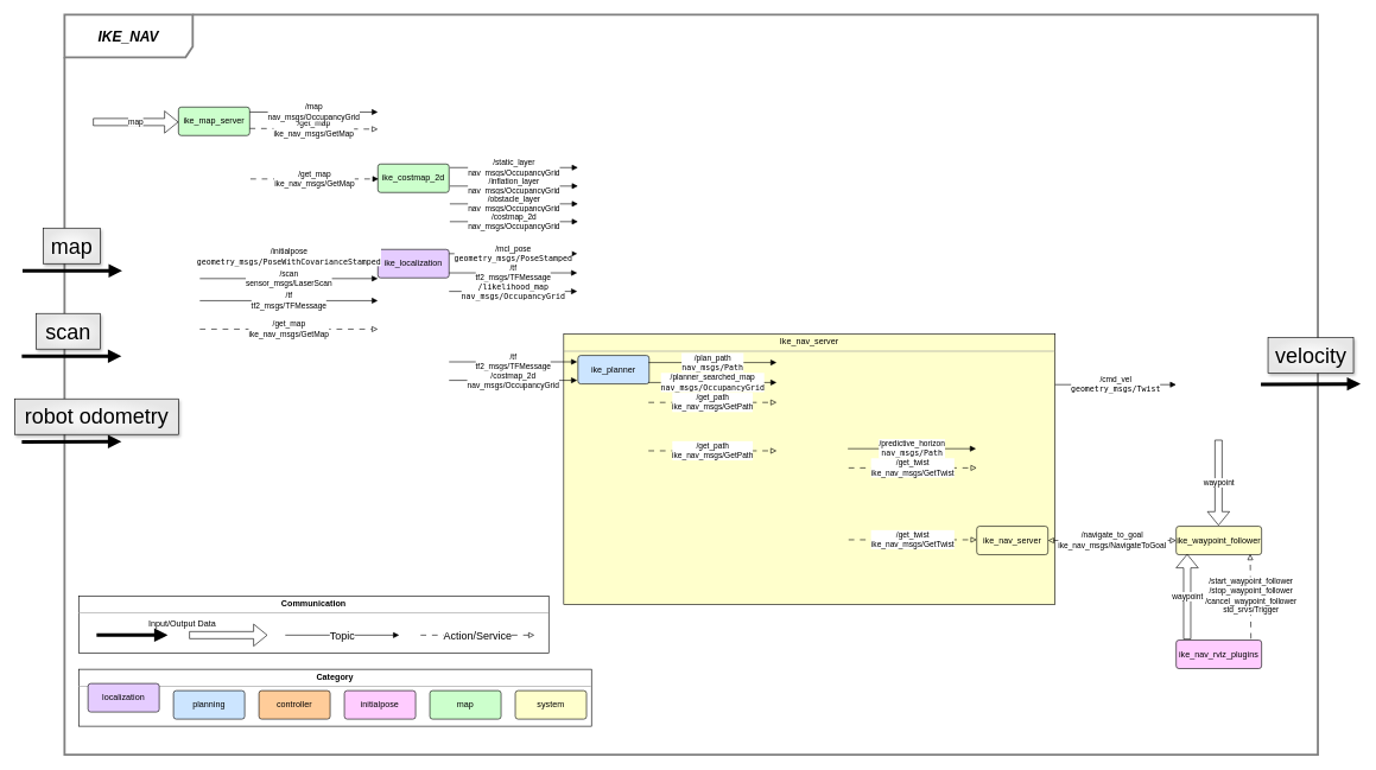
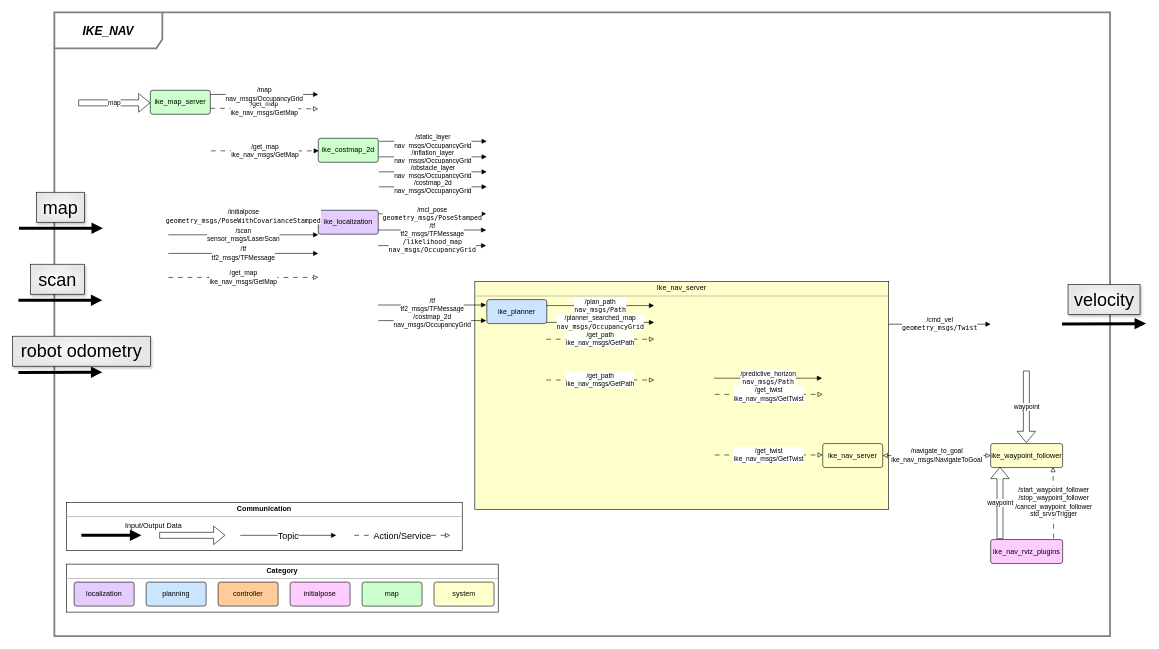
  <mxCell id="0" />
  <mxCell id="1" parent="0" />
  <mxCell id="2" value="&lt;font size=&quot;1&quot;&gt;&lt;i&gt;&lt;b style=&quot;font-size: 20px;&quot;&gt;IKE_NAV&lt;/b&gt;&lt;/i&gt;&lt;/font&gt;" style="shape=umlFrame;whiteSpace=wrap;html=1;pointerEvents=0;strokeWidth=3;width=180;height=60;strokeColor=#808080;movable=0;resizable=0;rotatable=0;deletable=0;editable=0;locked=1;connectable=0;" parent="1" vertex="1"><mxGeometry x="90" y="20" width="1760" height="1040" as="geometry" /></mxCell>
  <mxCell id="3" value="" style="html=1;verticalAlign=bottom;endArrow=block;rounded=0;strokeWidth=5;" parent="1" edge="1"><mxGeometry width="80" relative="1" as="geometry"><mxPoint x="30" y="500" as="sourcePoint" /><mxPoint x="170" y="500" as="targetPoint" /></mxGeometry></mxCell>
  <mxCell id="4" value="&lt;font style=&quot;font-size: 30px;&quot;&gt;map&lt;/font&gt;" style="text;html=1;align=center;verticalAlign=middle;resizable=0;points=[];autosize=1;strokeColor=default;fillColor=default;gradientColor=#E6E6E6;glass=0;shadow=1;rounded=0;gradientDirection=radial;flipV=0;flipH=1;" parent="1" vertex="1"><mxGeometry x="60" y="320" width="80" height="50" as="geometry" /></mxCell>
  <mxCell id="5" value="" style="html=1;verticalAlign=bottom;endArrow=block;rounded=0;strokeWidth=5;" parent="1" edge="1"><mxGeometry width="80" relative="1" as="geometry"><mxPoint x="31" y="380" as="sourcePoint" /><mxPoint x="171" y="380" as="targetPoint" /></mxGeometry></mxCell>
  <mxCell id="6" value="" style="html=1;verticalAlign=bottom;endArrow=block;rounded=0;strokeWidth=5;" parent="1" edge="1"><mxGeometry width="80" relative="1" as="geometry"><mxPoint x="30" y="620.5" as="sourcePoint" /><mxPoint x="170" y="620" as="targetPoint" /></mxGeometry></mxCell>
  <mxCell id="7" value="&lt;font style=&quot;font-size: 30px;&quot;&gt;scan&lt;/font&gt;" style="text;html=1;align=center;verticalAlign=middle;resizable=0;points=[];autosize=1;strokeColor=default;fillColor=default;gradientColor=#E6E6E6;glass=0;shadow=1;rounded=0;gradientDirection=radial;flipV=0;flipH=1;" parent="1" vertex="1"><mxGeometry x="50" y="440" width="90" height="50" as="geometry" /></mxCell>
  <mxCell id="8" value="&lt;font style=&quot;font-size: 30px;&quot;&gt;robot odometry&lt;br&gt;&lt;/font&gt;" style="text;html=1;align=center;verticalAlign=middle;resizable=0;points=[];autosize=1;strokeColor=default;fillColor=default;gradientColor=#E6E6E6;glass=0;shadow=1;rounded=0;gradientDirection=radial;flipV=0;flipH=1;" parent="1" vertex="1"><mxGeometry x="20" y="560" width="230" height="50" as="geometry" /></mxCell>
  <mxCell id="9" value="" style="group" parent="1" vertex="1" connectable="0"><mxGeometry x="130" y="100" width="400" height="40" as="geometry" /></mxCell>
  <mxCell id="10" value="&lt;div&gt;map&lt;/div&gt;" style="endArrow=block;endFill=1;html=1;rounded=0;shape=flexArrow;" parent="9" edge="1"><mxGeometry width="160" relative="1" as="geometry"><mxPoint y="71" as="sourcePoint" /><mxPoint x="120" y="71" as="targetPoint" /></mxGeometry></mxCell>
  <mxCell id="11" value="ike_map_server" style="rounded=1;arcSize=10;whiteSpace=wrap;html=1;align=center;fillColor=#CCFFCC;" parent="9" vertex="1"><mxGeometry x="120" y="50" width="100" height="40" as="geometry" /></mxCell>
  <mxCell id="12" value="&lt;div&gt;/get_map&lt;/div&gt;&lt;div&gt;ike_nav_msgs/GetMap&lt;br&gt;&lt;/div&gt;" style="endArrow=block;endSize=6;endFill=0;html=1;rounded=0;exitX=1;exitY=0.75;exitDx=0;exitDy=0;dashed=1;dashPattern=8 8;" parent="9" source="11" edge="1"><mxGeometry width="160" relative="1" as="geometry"><mxPoint x="230" y="81" as="sourcePoint" /><mxPoint x="400" y="81" as="targetPoint" /></mxGeometry></mxCell>
  <mxCell id="13" value="&lt;div&gt;/map&lt;/div&gt;&lt;span style=&quot;background-color: transparent;&quot;&gt;nav_msgs/OccupancyGrid&lt;/span&gt;" style="endArrow=block;endSize=6;endFill=1;html=1;rounded=0;exitX=1;exitY=0.5;exitDx=0;exitDy=0;" parent="9" edge="1"><mxGeometry width="160" relative="1" as="geometry"><mxPoint x="220" y="57" as="sourcePoint" /><mxPoint x="400" y="57" as="targetPoint" /></mxGeometry></mxCell>
  <mxCell id="14" value="" style="group" parent="1" vertex="1" connectable="0"><mxGeometry x="351" y="230" width="460" height="81" as="geometry" /></mxCell>
  <mxCell id="15" value="ike_costmap_2d" style="rounded=1;arcSize=10;whiteSpace=wrap;html=1;align=center;fillColor=#CCFFCC;" parent="14" vertex="1"><mxGeometry x="179" width="100" height="40" as="geometry" /></mxCell>
  <mxCell id="16" value="&lt;div&gt;/get_map&lt;/div&gt;&lt;div&gt;ike_nav_msgs/GetMap&lt;br&gt;&lt;/div&gt;" style="endArrow=block;endSize=6;endFill=1;html=1;rounded=0;exitX=1;exitY=0.75;exitDx=0;exitDy=0;dashed=1;dashPattern=8 8;" parent="14" edge="1"><mxGeometry width="160" relative="1" as="geometry"><mxPoint y="21" as="sourcePoint" /><mxPoint x="180" y="21" as="targetPoint" /></mxGeometry></mxCell>
  <mxCell id="17" value="" style="group" parent="14" vertex="1" connectable="0"><mxGeometry x="280" y="5" width="180" height="76" as="geometry" /></mxCell>
  <mxCell id="18" value="&lt;div&gt;/static_layer&lt;/div&gt;&lt;span style=&quot;background-color: transparent;&quot;&gt;nav_msgs/OccupancyGrid&lt;/span&gt;" style="endArrow=block;endSize=6;endFill=1;html=1;rounded=0;exitX=1;exitY=0.5;exitDx=0;exitDy=0;" parent="17" edge="1"><mxGeometry width="160" relative="1" as="geometry"><mxPoint as="sourcePoint" /><mxPoint x="180" as="targetPoint" /></mxGeometry></mxCell>
  <mxCell id="19" value="&lt;div&gt;/inflation_layer&lt;/div&gt;&lt;span style=&quot;background-color: transparent;&quot;&gt;nav_msgs/OccupancyGrid&lt;/span&gt;" style="endArrow=block;endSize=6;endFill=1;html=1;rounded=0;exitX=1;exitY=0.5;exitDx=0;exitDy=0;" parent="17" edge="1"><mxGeometry width="160" relative="1" as="geometry"><mxPoint y="26" as="sourcePoint" /><mxPoint x="180" y="26" as="targetPoint" /></mxGeometry></mxCell>
  <mxCell id="20" value="&lt;div&gt;/obstacle_layer&lt;/div&gt;&lt;span style=&quot;background-color: transparent;&quot;&gt;nav_msgs/OccupancyGrid&lt;/span&gt;" style="endArrow=block;endSize=6;endFill=1;html=1;rounded=0;exitX=1;exitY=0.5;exitDx=0;exitDy=0;" parent="17" edge="1"><mxGeometry width="160" relative="1" as="geometry"><mxPoint y="51" as="sourcePoint" /><mxPoint x="180" y="51" as="targetPoint" /></mxGeometry></mxCell>
  <mxCell id="21" value="&lt;div&gt;/costmap_2d&lt;/div&gt;nav_msgs/OccupancyGrid" style="endArrow=block;endSize=6;endFill=1;html=1;rounded=0;exitX=1;exitY=0.75;exitDx=0;exitDy=0;" parent="17" edge="1"><mxGeometry width="160" relative="1" as="geometry"><mxPoint y="76" as="sourcePoint" /><mxPoint x="180" y="76" as="targetPoint" /></mxGeometry></mxCell>
  <mxCell id="22" value="" style="group" parent="1" vertex="1" connectable="0"><mxGeometry x="280" y="350" width="530" height="110" as="geometry" /></mxCell>
  <mxCell id="23" value="&lt;div&gt;ike_localization&lt;/div&gt;" style="rounded=1;arcSize=10;whiteSpace=wrap;html=1;align=center;fillColor=#E5CCFF;" parent="22" vertex="1"><mxGeometry x="250" width="100" height="40" as="geometry" /></mxCell>
  <mxCell id="24" value="" style="group" parent="22" vertex="1" connectable="0"><mxGeometry y="10" width="250" height="100" as="geometry" /></mxCell>
  <mxCell id="25" value="&lt;div&gt;/scan&lt;/div&gt;&lt;div&gt;sensor_msgs/LaserScan&lt;br&gt;&lt;/div&gt;" style="endArrow=block;endSize=6;endFill=1;html=1;rounded=0;exitX=1;exitY=0.5;exitDx=0;exitDy=0;" parent="24" edge="1"><mxGeometry width="160" relative="1" as="geometry"><mxPoint y="31" as="sourcePoint" /><mxPoint x="250" y="31" as="targetPoint" /></mxGeometry></mxCell>
  <mxCell id="26" value="&lt;div&gt;/get_map&lt;/div&gt;&lt;div&gt;ike_nav_msgs/GetMap&lt;br&gt;&lt;/div&gt;" style="endArrow=block;endSize=6;endFill=0;html=1;rounded=0;exitX=1;exitY=0.75;exitDx=0;exitDy=0;dashed=1;dashPattern=8 8;" parent="24" edge="1"><mxGeometry width="160" relative="1" as="geometry"><mxPoint y="102" as="sourcePoint" /><mxPoint x="250" y="102" as="targetPoint" /></mxGeometry></mxCell>
  <mxCell id="27" value="&lt;div&gt;/tf&lt;/div&gt;&lt;div&gt;tf2_msgs/TFMessage&lt;br&gt;&lt;/div&gt;" style="endArrow=block;endSize=6;endFill=1;html=1;rounded=0;exitX=1;exitY=0.5;exitDx=0;exitDy=0;" parent="24" edge="1"><mxGeometry width="160" relative="1" as="geometry"><mxPoint y="62" as="sourcePoint" /><mxPoint x="250" y="62" as="targetPoint" /></mxGeometry></mxCell>
  <mxCell id="28" value="&lt;div&gt;/initialpose&lt;/div&gt;&lt;div&gt;&lt;code&gt;geometry_msgs/PoseWithCovarianceStamped&lt;/code&gt;&lt;/div&gt;" style="endArrow=block;endSize=6;endFill=1;html=1;rounded=0;exitX=1;exitY=0.5;exitDx=0;exitDy=0;" parent="24" edge="1"><mxGeometry width="160" relative="1" as="geometry"><mxPoint as="sourcePoint" /><mxPoint x="250" as="targetPoint" /></mxGeometry></mxCell>
  <mxCell id="29" value="" style="group" parent="22" vertex="1" connectable="0"><mxGeometry x="350" y="6" width="180" height="53" as="geometry" /></mxCell>
  <mxCell id="30" value="&lt;div&gt;/tf&lt;/div&gt;&lt;div&gt;tf2_msgs/TFMessage&lt;br&gt;&lt;/div&gt;" style="endArrow=block;endSize=6;endFill=1;html=1;rounded=0;exitX=1;exitY=0.5;exitDx=0;exitDy=0;" parent="29" edge="1"><mxGeometry width="160" relative="1" as="geometry"><mxPoint y="27" as="sourcePoint" /><mxPoint x="180" y="27" as="targetPoint" /></mxGeometry></mxCell>
  <mxCell id="31" value="&lt;div&gt;/mcl_pose&lt;/div&gt;&lt;div&gt;&lt;code&gt;geometry_msgs/PoseStamped&lt;/code&gt;&lt;/div&gt;" style="endArrow=block;endSize=6;endFill=1;html=1;rounded=0;exitX=1;exitY=0.5;exitDx=0;exitDy=0;" parent="29" edge="1"><mxGeometry width="160" relative="1" as="geometry"><mxPoint as="sourcePoint" /><mxPoint x="180" as="targetPoint" /></mxGeometry></mxCell>
  <mxCell id="32" value="&lt;code&gt;/likelihood_map&lt;/code&gt;&lt;div&gt;&lt;code&gt;nav_msgs/OccupancyGrid&lt;/code&gt;&lt;/div&gt;" style="endArrow=block;endSize=6;endFill=1;html=1;rounded=0;exitX=1;exitY=0.5;exitDx=0;exitDy=0;" parent="29" edge="1"><mxGeometry width="160" relative="1" as="geometry"><mxPoint y="53" as="sourcePoint" /><mxPoint x="180" y="53" as="targetPoint" /></mxGeometry></mxCell>
  <mxCell id="33" value="" style="group" parent="1" vertex="1" connectable="0"><mxGeometry x="110" y="940" width="720" height="80" as="geometry" /></mxCell>
  <mxCell id="34" value="&lt;p style=&quot;margin:0px;margin-top:4px;text-align:center;&quot;&gt;&lt;b&gt;Category&lt;/b&gt;&lt;br&gt;&lt;/p&gt;&lt;hr size=&quot;1&quot;&gt;&lt;div style=&quot;height:2px;&quot;&gt;&lt;/div&gt;" style="verticalAlign=top;align=left;overflow=fill;fontSize=12;fontFamily=Helvetica;html=1;whiteSpace=wrap;container=0;" parent="33" vertex="1"><mxGeometry width="720" height="80" as="geometry" /></mxCell>
- <mxCell id="35" value="&lt;div&gt;localization&lt;/div&gt;" style="rounded=1;arcSize=10;whiteSpace=wrap;html=1;align=center;fillColor=#E5CCFF;container=0;" parent="33" vertex="1"><mxGeometry x="13" y="20" width="100" height="40" as="geometry" /></mxCell>
+ <mxCell id="35" value="&lt;div&gt;localization&lt;/div&gt;" style="rounded=1;arcSize=10;whiteSpace=wrap;html=1;align=center;fillColor=#E5CCFF;container=0;" parent="33" vertex="1"><mxGeometry x="13" y="30" width="100" height="40" as="geometry" /></mxCell>
  <mxCell id="36" value="&lt;div&gt;map&lt;/div&gt;" style="rounded=1;arcSize=10;whiteSpace=wrap;html=1;align=center;fillColor=#CCFFCC;container=0;" parent="33" vertex="1"><mxGeometry x="493" y="30" width="100" height="40" as="geometry" /></mxCell>
  <mxCell id="37" value="&lt;div&gt;planning&lt;/div&gt;" style="rounded=1;arcSize=10;whiteSpace=wrap;html=1;align=center;fillColor=#CCE5FF;container=0;" parent="33" vertex="1"><mxGeometry x="133" y="30" width="100" height="40" as="geometry" /></mxCell>
  <mxCell id="38" value="controller" style="rounded=1;arcSize=10;whiteSpace=wrap;html=1;align=center;fillColor=#FFCC99;container=0;" parent="33" vertex="1"><mxGeometry x="253" y="30" width="100" height="40" as="geometry" /></mxCell>
  <mxCell id="39" value="initialpose" style="rounded=1;arcSize=10;whiteSpace=wrap;html=1;align=center;fillColor=#FFCCFF;container=0;" parent="33" vertex="1"><mxGeometry x="373" y="30" width="100" height="40" as="geometry" /></mxCell>
  <mxCell id="40" value="system" style="rounded=1;arcSize=10;whiteSpace=wrap;html=1;align=center;fillColor=#FFFFCC;container=0;" parent="33" vertex="1"><mxGeometry x="613" y="30" width="100" height="40" as="geometry" /></mxCell>
  <mxCell id="41" value="" style="group" parent="1" vertex="1" connectable="0"><mxGeometry x="630" y="469" width="1141" height="470" as="geometry" /></mxCell>
  <mxCell id="42" value="&lt;p style=&quot;margin:0px;margin-top:4px;text-align:center;&quot;&gt;Ike_nav_server&lt;br&gt;&lt;/p&gt;&lt;hr size=&quot;1&quot;&gt;&lt;div style=&quot;height:2px;&quot;&gt;&lt;/div&gt;" style="verticalAlign=top;align=left;overflow=fill;fontSize=12;fontFamily=Helvetica;html=1;whiteSpace=wrap;fillColor=#FFFFCC;movable=0;resizable=0;rotatable=0;deletable=0;editable=0;locked=1;connectable=0;" parent="41" vertex="1"><mxGeometry x="161" width="690" height="380" as="geometry" /></mxCell>
  <mxCell id="43" value="&lt;div&gt;ike_planner&lt;/div&gt;" style="rounded=1;arcSize=10;whiteSpace=wrap;html=1;align=center;fillColor=#CCE5FF;" parent="41" vertex="1"><mxGeometry x="181" y="30" width="100" height="40" as="geometry" /></mxCell>
  <mxCell id="44" value="&lt;div&gt;/plan_path&lt;/div&gt;&lt;div&gt;&lt;code&gt;nav_msgs/Path&lt;br&gt;&lt;/code&gt;&lt;/div&gt;" style="endArrow=block;endSize=6;endFill=1;html=1;rounded=0;exitX=1;exitY=0.5;exitDx=0;exitDy=0;" parent="41" edge="1"><mxGeometry width="160" relative="1" as="geometry"><mxPoint x="280" y="40" as="sourcePoint" /><mxPoint x="460" y="40" as="targetPoint" /></mxGeometry></mxCell>
  <mxCell id="45" value="&lt;div&gt;/planner_searched_map&lt;/div&gt;&lt;div&gt;&lt;code&gt;nav_msgs/OccupancyGrid&lt;br&gt;&lt;/code&gt;&lt;/div&gt;" style="endArrow=block;endSize=6;endFill=1;html=1;rounded=0;exitX=1;exitY=0.5;exitDx=0;exitDy=0;" parent="41" edge="1"><mxGeometry width="160" relative="1" as="geometry"><mxPoint x="280" y="68" as="sourcePoint" /><mxPoint x="460" y="68" as="targetPoint" /></mxGeometry></mxCell>
  <mxCell id="46" value="&lt;div&gt;/get_path&lt;/div&gt;ike_nav_msgs/GetPath" style="endArrow=block;endSize=6;endFill=0;html=1;rounded=0;exitX=1;exitY=0.75;exitDx=0;exitDy=0;dashed=1;dashPattern=8 8;" parent="41" edge="1"><mxGeometry width="160" relative="1" as="geometry"><mxPoint x="280" y="96" as="sourcePoint" /><mxPoint x="460" y="96" as="targetPoint" /></mxGeometry></mxCell>
  <mxCell id="47" value="&lt;div&gt;/get_path&lt;/div&gt;ike_nav_msgs/GetPath" style="endArrow=block;endSize=6;endFill=0;html=1;rounded=0;exitX=1;exitY=0.75;exitDx=0;exitDy=0;dashed=1;dashPattern=8 8;" parent="41" edge="1"><mxGeometry width="160" relative="1" as="geometry"><mxPoint x="280" y="164" as="sourcePoint" /><mxPoint x="460" y="164" as="targetPoint" /></mxGeometry></mxCell>
  <mxCell id="48" value="&lt;div&gt;/get_twist&lt;/div&gt;&lt;div&gt;ike_nav_msgs/GetTwist&lt;br&gt;&lt;/div&gt;" style="endArrow=block;endSize=6;endFill=0;html=1;rounded=0;exitX=1;exitY=0.75;exitDx=0;exitDy=0;dashed=1;dashPattern=8 8;" parent="41" edge="1"><mxGeometry width="160" relative="1" as="geometry"><mxPoint x="561" y="188" as="sourcePoint" /><mxPoint x="741" y="188" as="targetPoint" /></mxGeometry></mxCell>
  <mxCell id="49" value="&lt;div&gt;/predictive_horizon&lt;/div&gt;&lt;div&gt;&lt;code&gt;nav_msgs/Path&lt;br&gt;&lt;/code&gt;&lt;/div&gt;" style="endArrow=block;endSize=6;endFill=1;html=1;rounded=0;exitX=1;exitY=0.5;exitDx=0;exitDy=0;" parent="41" edge="1"><mxGeometry width="160" relative="1" as="geometry"><mxPoint x="560" y="161" as="sourcePoint" /><mxPoint x="740" y="161" as="targetPoint" /></mxGeometry></mxCell>
  <mxCell id="50" value="ike_nav_server" style="rounded=1;arcSize=10;whiteSpace=wrap;html=1;align=center;fillColor=#FFFFCC;" parent="41" vertex="1"><mxGeometry x="741" y="270" width="100" height="40" as="geometry" /></mxCell>
  <mxCell id="51" value="ike_waypoint_follower" style="rounded=1;arcSize=10;whiteSpace=wrap;html=1;align=center;fillColor=#FFFFCC;" parent="41" vertex="1"><mxGeometry x="1021" y="270" width="120" height="40" as="geometry" /></mxCell>
  <mxCell id="52" value="waypoint" style="endArrow=block;endFill=1;html=1;rounded=0;shape=flexArrow;" parent="41" edge="1"><mxGeometry width="160" relative="1" as="geometry"><mxPoint x="1080.5" y="148.5" as="sourcePoint" /><mxPoint x="1080.5" y="269" as="targetPoint" /></mxGeometry></mxCell>
  <mxCell id="53" value="waypoint" style="endArrow=block;endFill=1;html=1;rounded=0;shape=flexArrow;" parent="41" edge="1"><mxGeometry width="160" relative="1" as="geometry"><mxPoint x="1036.5" y="429" as="sourcePoint" /><mxPoint x="1036.5" y="309" as="targetPoint" /></mxGeometry></mxCell>
  <mxCell id="54" value="ike_nav_rviz_plugins" style="rounded=1;arcSize=10;whiteSpace=wrap;html=1;align=center;fillColor=#FFCCFF;" parent="41" vertex="1"><mxGeometry x="1021" y="430" width="120" height="40" as="geometry" /></mxCell>
  <mxCell id="55" value="&lt;div&gt;/navigate_to_goal&lt;/div&gt;&lt;div&gt;ike_nav_msgs/NavigateToGoal&lt;br&gt;&lt;/div&gt;" style="endArrow=block;endSize=6;endFill=0;html=1;rounded=0;exitX=1;exitY=0.75;exitDx=0;exitDy=0;dashed=1;dashPattern=8 8;startArrow=block;startFill=0;" parent="41" edge="1"><mxGeometry width="160" relative="1" as="geometry"><mxPoint x="841" y="290" as="sourcePoint" /><mxPoint x="1021" y="290" as="targetPoint" /></mxGeometry></mxCell>
  <mxCell id="56" value="&lt;div&gt;/start_waypoint_follower&lt;br&gt;&lt;/div&gt;&lt;div&gt;/stop_waypoint_follower&lt;br&gt;&lt;/div&gt;&lt;div&gt;/cancel_waypoint_follower&lt;/div&gt;&lt;div&gt;std_srvs/Trigger&lt;br&gt;&lt;/div&gt;" style="endArrow=block;endSize=6;endFill=0;html=1;rounded=0;dashed=1;dashPattern=8 8;exitX=0.842;exitY=-0.025;exitDx=0;exitDy=0;exitPerimeter=0;" parent="41" edge="1"><mxGeometry width="160" relative="1" as="geometry"><mxPoint x="1126.04" y="428" as="sourcePoint" /><mxPoint x="1125" y="309" as="targetPoint" /></mxGeometry></mxCell>
  <mxCell id="57" value="&lt;div&gt;/get_twist&lt;/div&gt;&lt;div&gt;ike_nav_msgs/GetTwist&lt;br&gt;&lt;/div&gt;" style="endArrow=block;endSize=6;endFill=0;html=1;rounded=0;exitX=1;exitY=0.75;exitDx=0;exitDy=0;dashed=1;dashPattern=8 8;" parent="41" edge="1"><mxGeometry width="160" relative="1" as="geometry"><mxPoint x="561" y="289" as="sourcePoint" /><mxPoint x="741" y="289" as="targetPoint" /></mxGeometry></mxCell>
  <mxCell id="58" value="&lt;div&gt;/cmd_vel&lt;/div&gt;&lt;div&gt;&lt;code&gt;geometry_msgs/Twist&lt;br&gt;&lt;/code&gt;&lt;/div&gt;" style="endArrow=block;endSize=6;endFill=1;html=1;rounded=0;exitX=1;exitY=0.5;exitDx=0;exitDy=0;" parent="41" edge="1"><mxGeometry width="160" relative="1" as="geometry"><mxPoint x="851" y="71" as="sourcePoint" /><mxPoint x="1021" y="71" as="targetPoint" /></mxGeometry></mxCell>
  <mxCell id="59" value="" style="group" parent="41" vertex="1" connectable="0"><mxGeometry y="39" width="180" height="26" as="geometry" /></mxCell>
  <mxCell id="60" value="&lt;div&gt;/tf&lt;/div&gt;&lt;div&gt;tf2_msgs/TFMessage&lt;br&gt;&lt;/div&gt;" style="endArrow=block;endSize=6;endFill=1;html=1;rounded=0;exitX=1;exitY=0.5;exitDx=0;exitDy=0;" parent="59" edge="1"><mxGeometry width="160" relative="1" as="geometry"><mxPoint as="sourcePoint" /><mxPoint x="180" as="targetPoint" /></mxGeometry></mxCell>
  <mxCell id="61" value="&lt;div&gt;/costmap_2d&lt;/div&gt;nav_msgs/OccupancyGrid" style="endArrow=block;endSize=6;endFill=1;html=1;rounded=0;exitX=1;exitY=0.75;exitDx=0;exitDy=0;" parent="59" edge="1"><mxGeometry width="160" relative="1" as="geometry"><mxPoint y="26" as="sourcePoint" /><mxPoint x="180" y="26" as="targetPoint" /></mxGeometry></mxCell>
  <mxCell id="62" value="" style="group" parent="41" vertex="1" connectable="0"><mxGeometry x="-520" y="368" width="660" height="80" as="geometry" /></mxCell>
  <mxCell id="63" value="&lt;p style=&quot;margin:0px;margin-top:4px;text-align:center;&quot;&gt;&lt;b&gt;Communication&lt;/b&gt;&lt;br&gt;&lt;/p&gt;&lt;hr size=&quot;1&quot;&gt;&lt;div style=&quot;height:2px;&quot;&gt;&lt;/div&gt;" style="verticalAlign=top;align=left;overflow=fill;fontSize=12;fontFamily=Helvetica;html=1;whiteSpace=wrap;container=0;" parent="62" vertex="1"><mxGeometry width="660" height="80" as="geometry" /></mxCell>
  <mxCell id="64" value="" style="html=1;verticalAlign=bottom;endArrow=block;rounded=0;strokeWidth=5;" parent="62" edge="1"><mxGeometry width="80" relative="1" as="geometry"><mxPoint x="25" y="55" as="sourcePoint" /><mxPoint x="125" y="55" as="targetPoint" /></mxGeometry></mxCell>
  <mxCell id="65" value="" style="endArrow=block;endFill=1;html=1;rounded=0;shape=flexArrow;" parent="62" edge="1"><mxGeometry x="-0.17" y="60" width="160" relative="1" as="geometry"><mxPoint x="155" y="55" as="sourcePoint" /><mxPoint x="265" y="55" as="targetPoint" /><mxPoint as="offset" /></mxGeometry></mxCell>
  <mxCell id="66" value="&lt;font style=&quot;font-size: 15px;&quot;&gt;Topic&lt;/font&gt;" style="endArrow=block;endSize=6;endFill=1;html=1;rounded=0;exitX=1;exitY=0.5;exitDx=0;exitDy=0;" parent="62" edge="1"><mxGeometry width="160" relative="1" as="geometry"><mxPoint x="290" y="55" as="sourcePoint" /><mxPoint x="450" y="55" as="targetPoint" /></mxGeometry></mxCell>
  <mxCell id="67" value="&lt;font style=&quot;font-size: 15px;&quot;&gt;Action/Service&lt;/font&gt;" style="endArrow=block;endSize=6;endFill=0;html=1;rounded=0;exitX=1;exitY=0.75;exitDx=0;exitDy=0;dashed=1;dashPattern=8 8;" parent="62" edge="1"><mxGeometry width="160" relative="1" as="geometry"><mxPoint x="480" y="55" as="sourcePoint" /><mxPoint x="640" y="55" as="targetPoint" /></mxGeometry></mxCell>
  <mxCell id="68" value="Input/Output Data" style="text;html=1;align=center;verticalAlign=middle;resizable=0;points=[];autosize=1;strokeColor=none;fillColor=none;container=0;" parent="62" vertex="1"><mxGeometry x="85" y="25" width="120" height="30" as="geometry" /></mxCell>
  <mxCell id="69" value="&lt;font style=&quot;font-size: 30px;&quot;&gt;velocity&lt;/font&gt;" style="text;html=1;align=center;verticalAlign=middle;resizable=0;points=[];autosize=1;strokeColor=default;fillColor=default;gradientColor=#E6E6E6;glass=0;shadow=1;rounded=0;gradientDirection=radial;flipV=1;flipH=1;" parent="1" vertex="1"><mxGeometry x="1780" y="474" width="120" height="50" as="geometry" /></mxCell>
  <mxCell id="70" value="" style="html=1;verticalAlign=bottom;endArrow=block;rounded=0;strokeWidth=5;" parent="1" edge="1"><mxGeometry width="80" relative="1" as="geometry"><mxPoint x="1770" y="539.5" as="sourcePoint" /><mxPoint x="1910" y="539" as="targetPoint" /></mxGeometry></mxCell>
